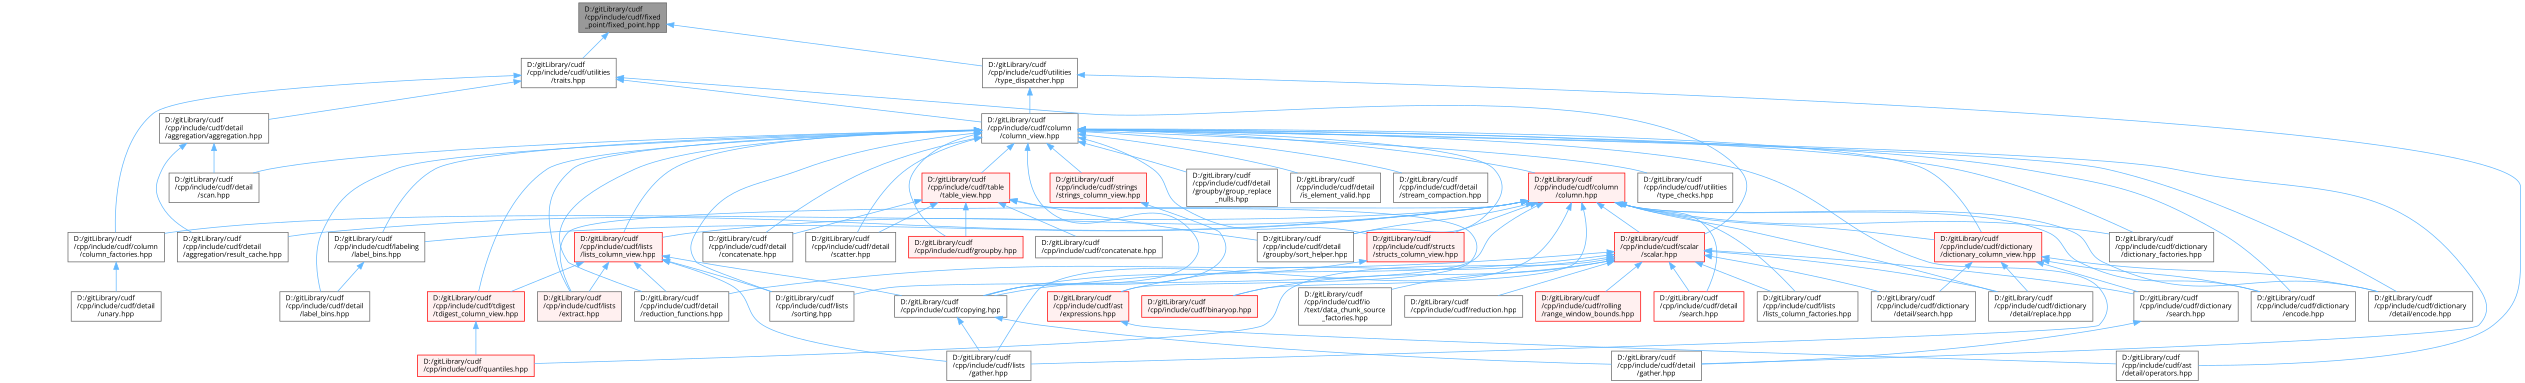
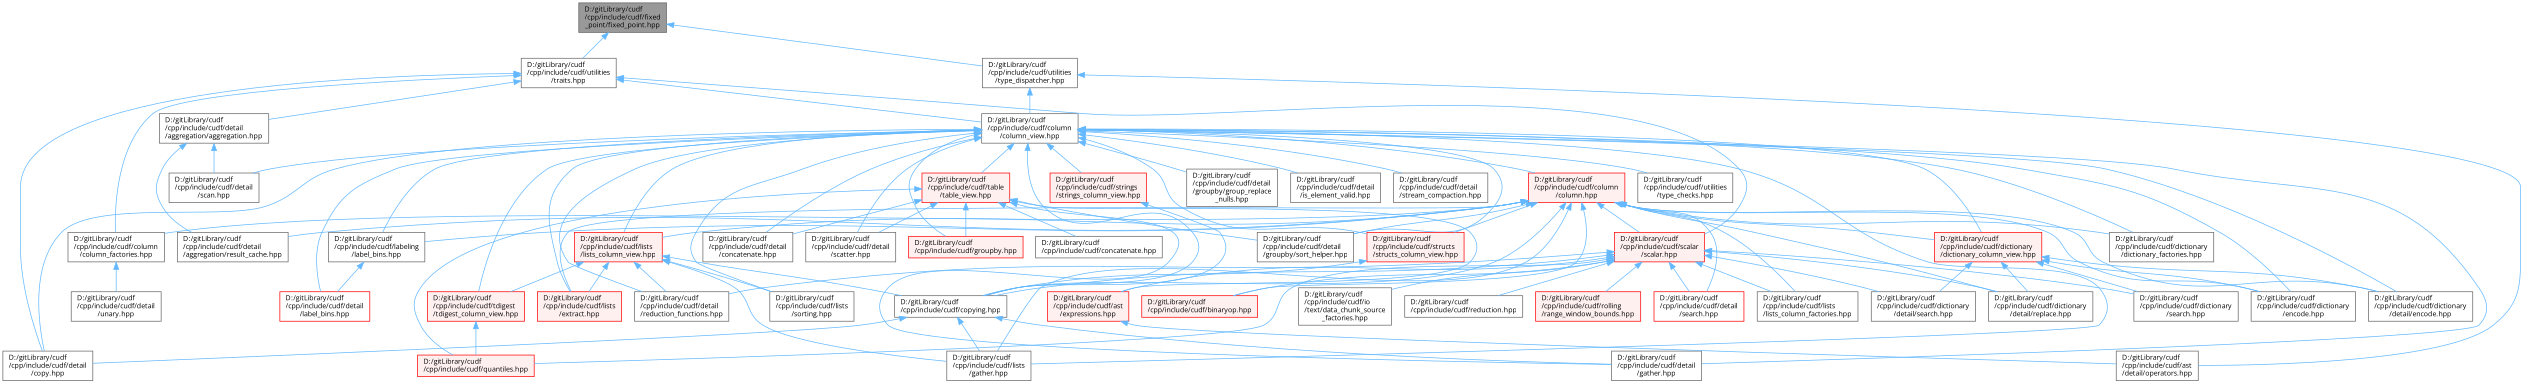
  digraph {
    fontname="Open Sans"
    node [color=grey40 fillcolor=white fontname="Open Sans" fontsize=10 shape=box style=filled]
    edge [color=steelblue1 dir=back fontname="Open Sans" fontsize=10 labelfontname=Helvetica labelfontsize=10 style=solid]
    n1 [color=gray40 fillcolor=grey60 fontcolor=black height=0.2 label="D:/gitLibrary/cudf\l/cpp/include/cudf/fixed\l_point/fixed_point.hpp" width=0.4]
    n2 [height=0.2 label="D:/gitLibrary/cudf\l/cpp/include/cudf/utilities\l/traits.hpp" width=0.4]
    n3 [height=0.2 label="D:/gitLibrary/cudf\l/cpp/include/cudf/utilities\l/type_dispatcher.hpp" width=0.4]
    n4 [height=0.2 label="D:/gitLibrary/cudf\l/cpp/include/cudf/column\l/column_factories.hpp" width=0.4]
    n5 [height=0.2 label="D:/gitLibrary/cudf\l/cpp/include/cudf/column\l/column_view.hpp" width=0.4]
+   n6 [height=0.2 label="D:/gitLibrary/cudf\l/cpp/include/cudf/detail\l/copy.hpp" width=0.4]
    n7 [color=red fillcolor="#FFF0F0" height=0.2 label="D:/gitLibrary/cudf\l/cpp/include/cudf/scalar\l/scalar.hpp" width=0.4]
    n8 [height=0.2 label="D:/gitLibrary/cudf\l/cpp/include/cudf/detail\l/aggregation/aggregation.hpp" width=0.4]
    n9 [height=0.2 label="D:/gitLibrary/cudf\l/cpp/include/cudf/ast\l/detail/operators.hpp" width=0.4]
    n10 [height=0.2 label="D:/gitLibrary/cudf\l/cpp/include/cudf/detail\l/unary.hpp" width=0.4]
    n11 [color=red fillcolor="#FFF0F0" height=0.2 label="D:/gitLibrary/cudf\l/cpp/include/cudf/column\l/column.hpp" width=0.4]
    n12 [height=0.2 label="D:/gitLibrary/cudf\l/cpp/include/cudf/detail\l/groupby/sort_helper.hpp" width=0.4]
-   n13 [height=0.2 label="D:/gitLibrary/cudf\l/cpp/include/cudf/detail\l/label_bins.hpp" width=0.4]
+   n13 [color=red height=0.2 label="D:/gitLibrary/cudf\l/cpp/include/cudf/detail\l/label_bins.hpp" width=0.4]
    n14 [height=0.2 label="D:/gitLibrary/cudf\l/cpp/include/cudf/dictionary\l/detail/encode.hpp" width=0.4]
    n15 [color=red fillcolor="#FFF0F0" height=0.2 label="D:/gitLibrary/cudf\l/cpp/include/cudf/dictionary\l/dictionary_column_view.hpp" width=0.4]
    n16 [height=0.2 label="D:/gitLibrary/cudf\l/cpp/include/cudf/dictionary\l/encode.hpp" width=0.4]
    n17 [height=0.2 label="D:/gitLibrary/cudf\l/cpp/include/cudf/dictionary\l/dictionary_factories.hpp" width=0.4]
    n18 [height=0.2 label="D:/gitLibrary/cudf\l/cpp/include/cudf/labeling\l/label_bins.hpp" width=0.4]
-   n19 [fillcolor="#FFF0F0" height=0.2 label="D:/gitLibrary/cudf\l/cpp/include/cudf/lists\l/extract.hpp" width=0.4]
+   n19 [color=red fillcolor="#FFF0F0" height=0.2 label="D:/gitLibrary/cudf\l/cpp/include/cudf/lists\l/extract.hpp" width=0.4]
    n20 [height=0.2 label="D:/gitLibrary/cudf\l/cpp/include/cudf/lists\l/gather.hpp" width=0.4]
    n21 [color=red fillcolor="#FFF0F0" height=0.2 label="D:/gitLibrary/cudf\l/cpp/include/cudf/lists\l/lists_column_view.hpp" width=0.4]
    n22 [height=0.2 label="D:/gitLibrary/cudf\l/cpp/include/cudf/copying.hpp" width=0.4]
    n23 [height=0.2 label="D:/gitLibrary/cudf\l/cpp/include/cudf/detail\l/gather.hpp" width=0.4]
    n24 [height=0.2 label="D:/gitLibrary/cudf\l/cpp/include/cudf/detail\l/reduction_functions.hpp" width=0.4]
    n25 [height=0.2 label="D:/gitLibrary/cudf\l/cpp/include/cudf/lists\l/sorting.hpp" width=0.4]
    n26 [color=red fillcolor="#FFF0F0" height=0.2 label="D:/gitLibrary/cudf\l/cpp/include/cudf/tdigest\l/tdigest_column_view.hpp" width=0.4]
    n27 [color=red fillcolor="#FFF0F0" height=0.2 label="D:/gitLibrary/cudf\l/cpp/include/cudf/structs\l/structs_column_view.hpp" width=0.4]
    n28 [height=0.2 label="D:/gitLibrary/cudf\l/cpp/include/cudf/detail\l/concatenate.hpp" width=0.4]
    n29 [height=0.2 label="D:/gitLibrary/cudf\l/cpp/include/cudf/detail\l/groupby/group_replace\l_nulls.hpp" width=0.4]
    n30 [height=0.2 label="D:/gitLibrary/cudf\l/cpp/include/cudf/detail\l/is_element_valid.hpp" width=0.4]
    n31 [height=0.2 label="D:/gitLibrary/cudf\l/cpp/include/cudf/detail\l/scan.hpp" width=0.4]
    n32 [height=0.2 label="D:/gitLibrary/cudf\l/cpp/include/cudf/detail\l/scatter.hpp" width=0.4]
    n33 [height=0.2 label="D:/gitLibrary/cudf\l/cpp/include/cudf/detail\l/stream_compaction.hpp" width=0.4]
    n34 [color=red fillcolor="#FFF0F0" height=0.2 label="D:/gitLibrary/cudf\l/cpp/include/cudf/groupby.hpp" width=0.4]
    n35 [color=red fillcolor="#FFF0F0" height=0.2 label="D:/gitLibrary/cudf\l/cpp/include/cudf/strings\l/strings_column_view.hpp" width=0.4]
    n36 [color=red fillcolor="#FFF0F0" height=0.2 label="D:/gitLibrary/cudf\l/cpp/include/cudf/table\l/table_view.hpp" width=0.4]
    n37 [height=0.2 label="D:/gitLibrary/cudf\l/cpp/include/cudf/utilities\l/type_checks.hpp" width=0.4]
    n38 [color=red fillcolor="#FFF0F0" height=0.2 label="D:/gitLibrary/cudf\l/cpp/include/cudf/binaryop.hpp" width=0.4]
    n39 [color=red height=0.2 label="D:/gitLibrary/cudf\l/cpp/include/cudf/detail\l/search.hpp" width=0.4]
    n40 [height=0.2 label="D:/gitLibrary/cudf\l/cpp/include/cudf/dictionary\l/detail/replace.hpp" width=0.4]
    n41 [height=0.2 label="D:/gitLibrary/cudf\l/cpp/include/cudf/lists\l/lists_column_factories.hpp" width=0.4]
    n42 [height=0.2 label="D:/gitLibrary/cudf\l/cpp/include/cudf/dictionary\l/detail/search.hpp" width=0.4]
    n43 [height=0.2 label="D:/gitLibrary/cudf\l/cpp/include/cudf/dictionary\l/search.hpp" width=0.4]
    n44 [color=red fillcolor="#FFF0F0" height=0.2 label="D:/gitLibrary/cudf\l/cpp/include/cudf/quantiles.hpp" width=0.4]
    n45 [color=red fillcolor="#FFF0F0" height=0.2 label="D:/gitLibrary/cudf\l/cpp/include/cudf/ast\l/expressions.hpp" width=0.4]
    n46 [height=0.2 label="D:/gitLibrary/cudf\l/cpp/include/cudf/io\l/text/data_chunk_source\l_factories.hpp" width=0.4]
    n47 [height=0.2 label="D:/gitLibrary/cudf\l/cpp/include/cudf/reduction.hpp" width=0.4]
    n48 [color=red fillcolor="#FFF0F0" height=0.2 label="D:/gitLibrary/cudf\l/cpp/include/cudf/rolling\l/range_window_bounds.hpp" width=0.4]
    n49 [height=0.2 label="D:/gitLibrary/cudf\l/cpp/include/cudf/detail\l/aggregation/result_cache.hpp" width=0.4]
    n50 [height=0.2 label="D:/gitLibrary/cudf\l/cpp/include/cudf/concatenate.hpp" width=0.4]
    n1 -> n2
    n1 -> n3
    n2 -> n4
    n2 -> n5
+   n2 -> n6
    n2 -> n7
    n2 -> n8
    n3 -> n5
    n3 -> n9
    n4 -> n10
+   n5 -> n6
    n5 -> n11
    n5 -> n12
    n5 -> n13
    n5 -> n14
    n5 -> n15
    n5 -> n16
    n5 -> n17
    n5 -> n18
    n5 -> n19
    n5 -> n20
    n5 -> n21
    n5 -> n22
    n5 -> n23
    n5 -> n24
    n5 -> n25
    n5 -> n26
    n5 -> n27
    n5 -> n28
    n5 -> n29
    n5 -> n30
    n5 -> n31
    n5 -> n32
    n5 -> n33
    n5 -> n34
    n5 -> n35
    n5 -> n36
    n5 -> n37
    n7 -> n22
    n7 -> n24
    n7 -> n38
    n7 -> n39
    n7 -> n40
    n7 -> n41
    n7 -> n42
    n7 -> n43
    n7 -> n44
    n7 -> n45
    n7 -> n46
    n7 -> n47
    n7 -> n48
    n8 -> n31
    n8 -> n49
    n11 -> n4
    n11 -> n7
    n11 -> n12
    n11 -> n14
    n11 -> n15
    n11 -> n16
    n11 -> n17
    n11 -> n18
    n11 -> n19
    n11 -> n20
    n11 -> n21
-   n11 -> n25
+   n11 -> n22
    n11 -> n27
    n11 -> n38
    n11 -> n39
    n11 -> n40
    n11 -> n41
    n11 -> n49
    n15 -> n14
    n15 -> n16
    n15 -> n40
    n15 -> n42
    n15 -> n43
    n18 -> n13
    n21 -> n19
    n21 -> n20
    n21 -> n22
    n21 -> n24
    n21 -> n25
    n21 -> n26
+   n22 -> n6
    n22 -> n20
    n22 -> n23
    n26 -> n44
    n27 -> n22
    n35 -> n22
    n36 -> n12
-   n43 -> n23
+   n36 -> n23
    n36 -> n28
    n36 -> n32
    n36 -> n34
+   n36 -> n44
    n36 -> n45
    n36 -> n50
    n45 -> n9
  }
